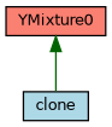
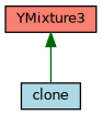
  digraph {
    rankdir=TB
    node [color=black fontname=Helvetica fontsize=10 shape=record style=filled]
-   n1 [fillcolor=salmon fontcolor=black height=0.2 label=YMixture0 width=0.4]
+   n1 [fillcolor=salmon fontcolor=black height=0.2 label=YMixture3 width=0.4]
    n2 [height=0.2 label=clone width=0.4 fillcolor=lightblue]
    n1 -> n2 [color=darkgreen dir=back fontname=Helvetica fontsize=10 labelfontname=Helvetica labelfontsize=10 style=solid]
  }
